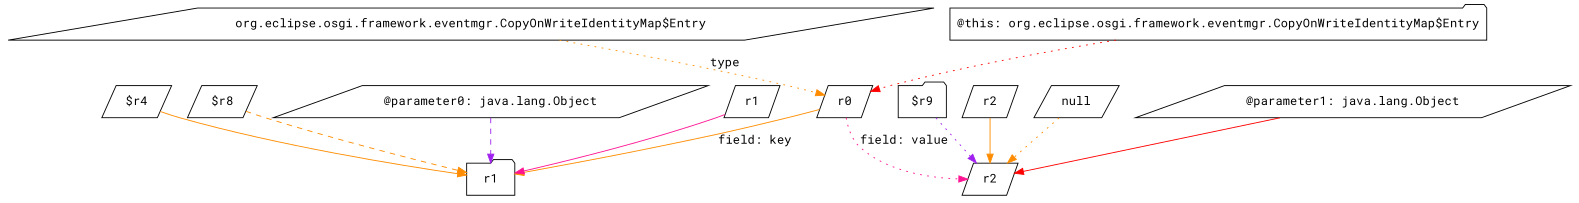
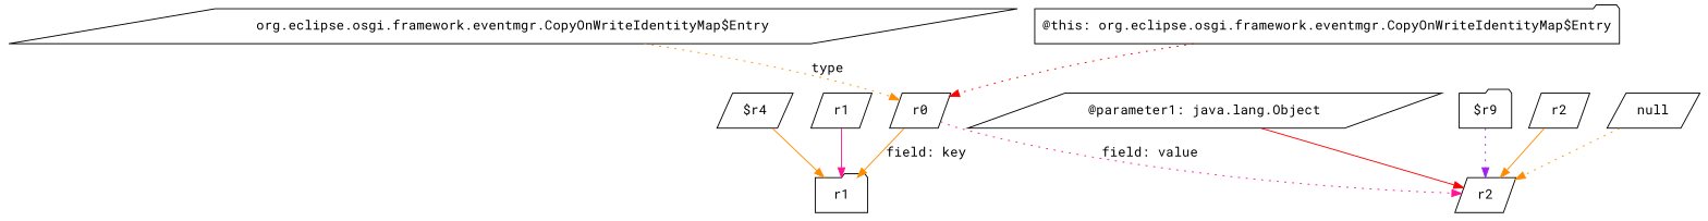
  digraph {
    fontname="Roboto Mono"
    node [fontname="Roboto Mono" shape=parallelogram]
    edge [color=darkorange fontname="Roboto Mono" style=solid]
    n1 [label=r0]
    n2 [label=r1 shape=folder]
    n3 [label=r2]
    n4 [label="$r9" shape=folder]
    n5 [label="org.eclipse.osgi.framework.eventmgr.CopyOnWriteIdentityMap$Entry"]
    n6 [label=r1]
    n7 [label="$r4"]
-   n8 [label="$r8"]
    n9 [label=r2]
    n10 [label=null]
    n11 [label="@this: org.eclipse.osgi.framework.eventmgr.CopyOnWriteIdentityMap$Entry" shape=folder]
    n12 [label="@parameter1: java.lang.Object"]
-   n13 [label="@parameter0: java.lang.Object"]
    n1 -> n2 [label="field: key"]
    n1 -> n3 [color=deeppink label="field: value" style=dotted]
    n4 -> n3 [color=purple style=dotted]
    n5 -> n1 [label=type style=dotted]
    n6 -> n2 [color=deeppink]
    n7 -> n2
-   n8 -> n2 [style=dashed]
    n9 -> n3
    n10 -> n3 [style=dotted]
    n11 -> n1 [color=red style=dotted]
    n12 -> n3 [color=red]
-   n13 -> n2 [color=purple style=dashed]
  }
